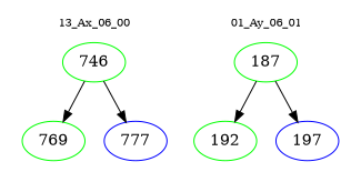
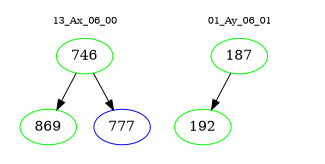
  digraph {
    node [color=green]
    edge [color=black]
-   n1 [label=769]
+   n1 [label=869]
    n2 [label=746]
    n3 [color=blue label=777]
    n4 [label=192]
    n5 [label=187]
-   n6 [color=blue label=197]
    subgraph cluster_1 {
      color=white
      fontsize=10
      label="13_Ax_06_00"
      n1
      n2
      n3
    }
    subgraph cluster_2 {
      color=white
      fontsize=10
      label="01_Ay_06_01"
      n4
      n5
-     n6
    }
    n2 -> n1
    n2 -> n3
    n5 -> n4
-   n5 -> n6
  }
